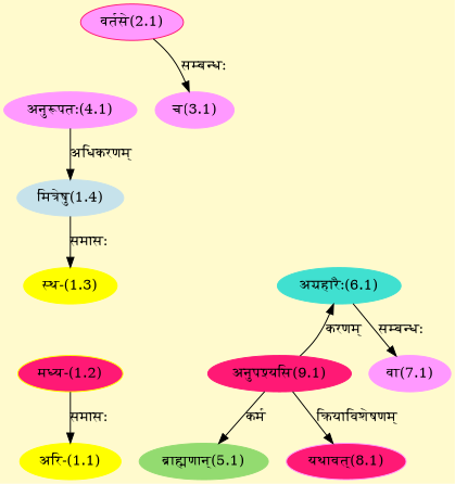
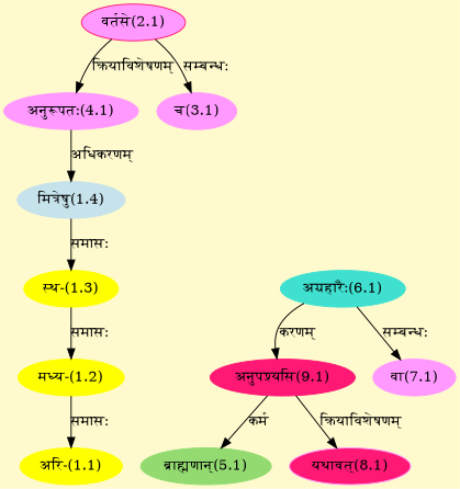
  digraph {
    bgcolor=lemonchiffon1
    compound=true
    rankdir=BT
    node [color="#FF99FF" style=filled]
    edge [dir=back]
    n1 [color="#FFFF00" label="अरि-(1.1)"]
-   n2 [color="#FFFF00" label="मध्य-(1.2)" fillcolor="#FF1975"]
+   n2 [color="#FFFF00" label="मध्य-(1.2)"]
    n3 [color="#FFFF00" label="स्थ-(1.3)"]
    n4 [color="#C6E2EB" label="मित्रेषु(1.4)"]
    n5 [label="अनुरूपतः(4.1)"]
    n6 [color="#FF1975" fillcolor="#FF99FF" label="वर्तसे(2.1)"]
    n7 [label="च(3.1)"]
    n8 [color="#93DB70" label="ब्राह्मणान्(5.1)"]
    n9 [color="#FF1975" label="अनुपश्यसि(9.1)"]
    n10 [color="#40E0D0" label="अग्रहारैः(6.1)"]
    n11 [label="वा(7.1)"]
    n12 [fillcolor="#FF1975" label="यथावत्(8.1)"]
    n1 -> n2 [label="समासः"]
+   n2 -> n3 [label="समासः"]
    n3 -> n4 [label="समासः"]
    n4 -> n5 [label="अधिकरणम्"]
+   n5 -> n6 [label="क्रियाविशेषणम्"]
    n7 -> n6 [label="सम्बन्धः"]
    n8 -> n9 [label="कर्म"]
-   n10 -> n9 [label="करणम्"]
+   n9 -> n10 [label="करणम्"]
    n11 -> n10 [label="सम्बन्धः"]
    n12 -> n9 [label="क्रियाविशेषणम्"]
  }
